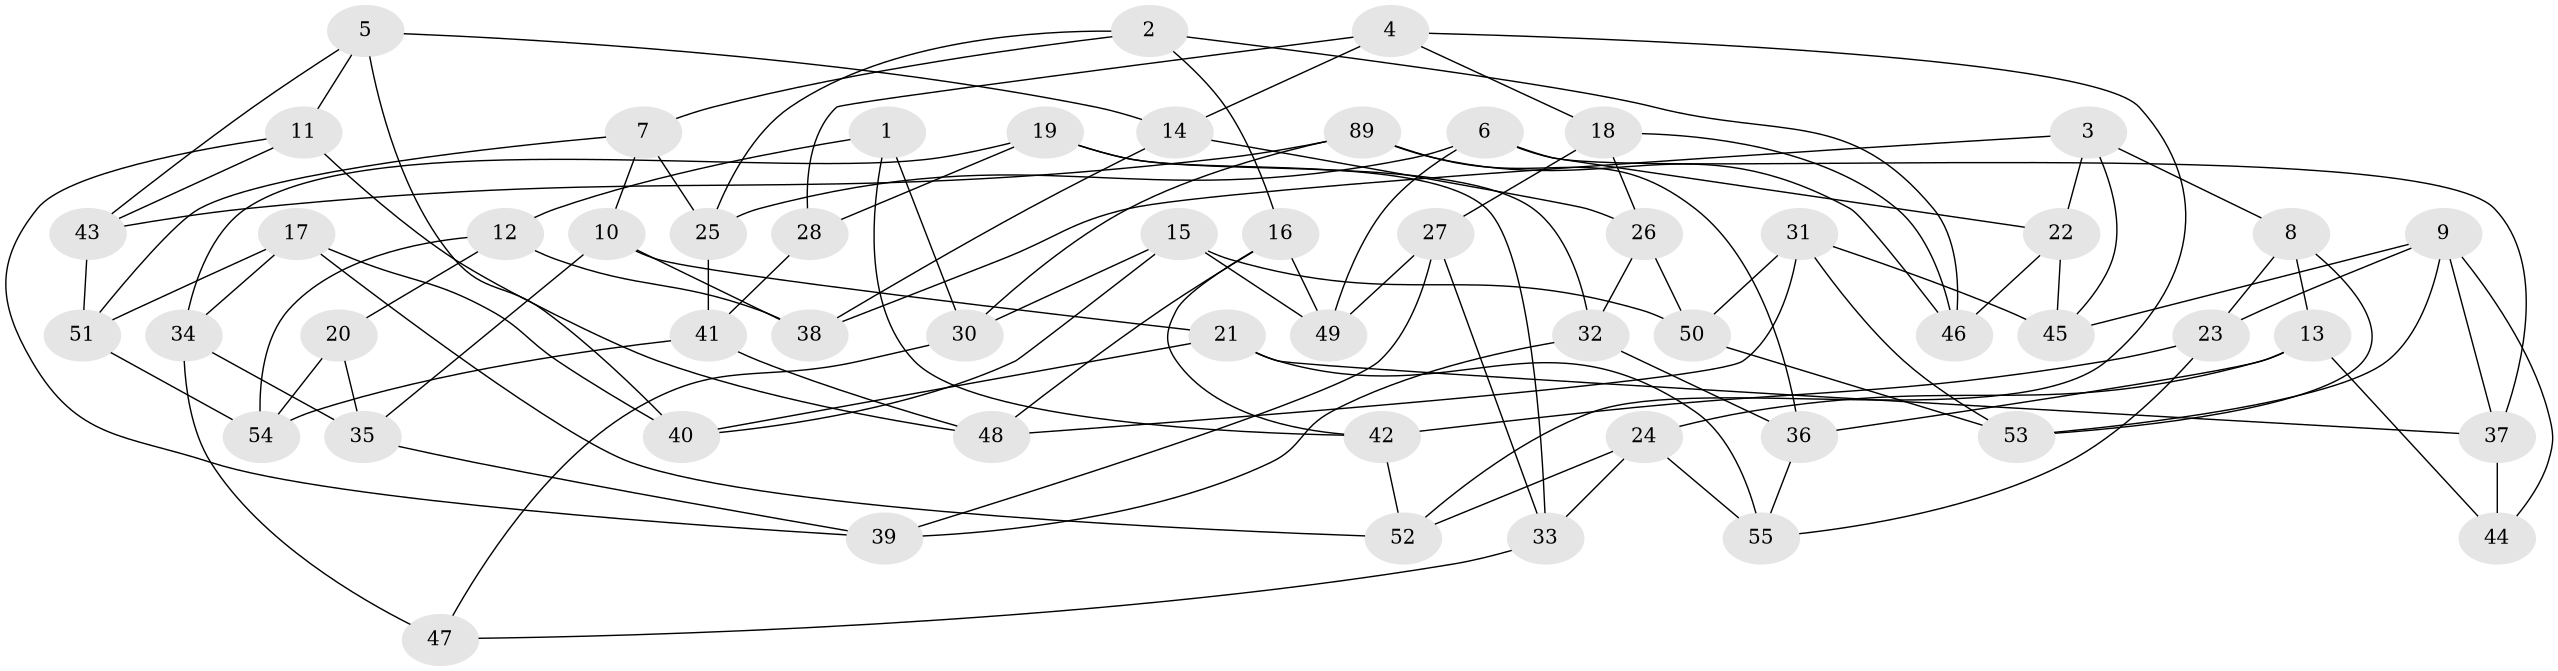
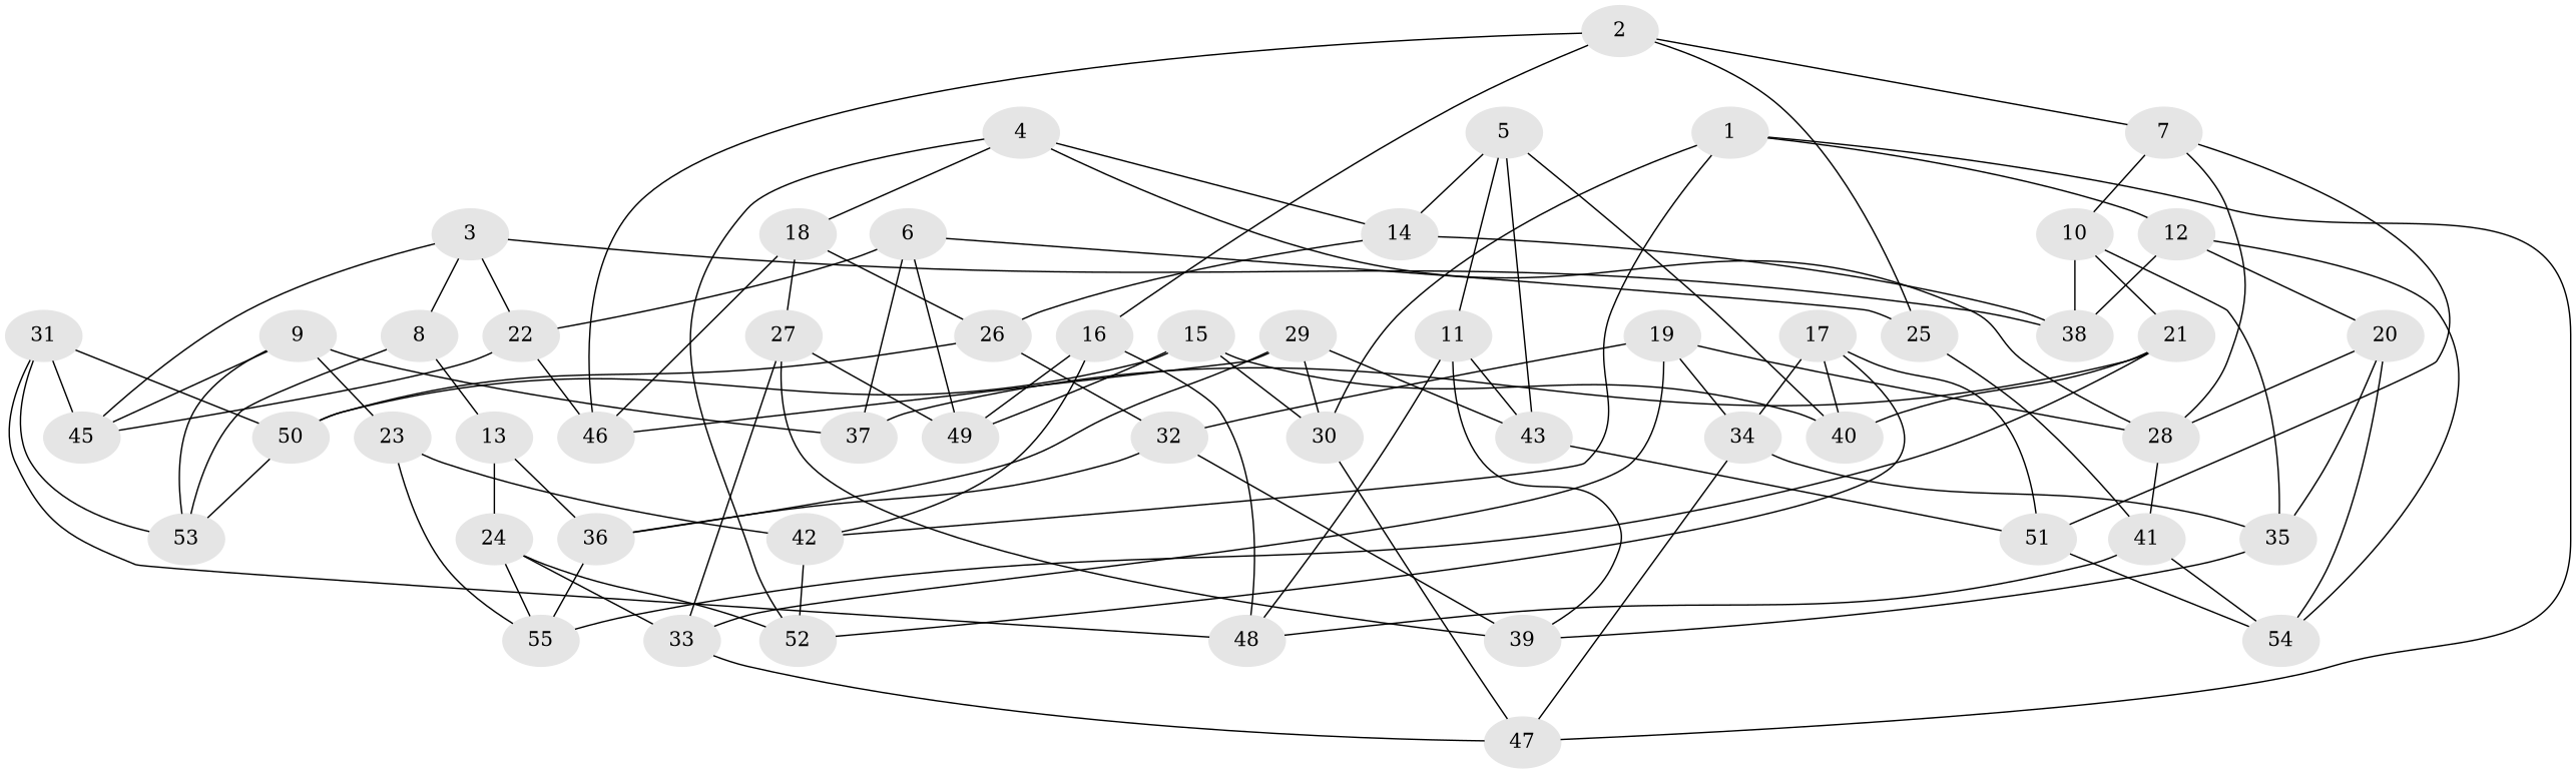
  graph {
    node [color=gray90 style=filled]
    1
    12
    30
    42
    47
    38
    20
    54
    52
    2
    7
    16
    25
    46
    10
    51
    49
    48
    41
    3
    8
    22
    45
    13
    23
    53
    4
    14
    18
    28
    26
    27
    5
    11
    40
    43
    39
    6
    37
-   44
    21
    35
    24
    36
    55
    9
    33
    50
    32
    15
    17
    34
    19
-   29 [label=89]
+   29
    31
    1 -- 12
    1 -- 30
    1 -- 42
+   1 -- 47
    12 -- 38
    12 -- 20
    12 -- 54
    30 -- 47
    42 -- 52
    20 -- 54
+   20 -- 28
    20 -- 35
    2 -- 7
    2 -- 16
    2 -- 25
    2 -- 46
-   7 -- 25
+   7 -- 28
    7 -- 10
    7 -- 51
    16 -- 42
    16 -- 49
    16 -- 48
    25 -- 41
    10 -- 38
    10 -- 21
    10 -- 35
    51 -- 54
    41 -- 54
    41 -- 48
    3 -- 38
    3 -- 8
    3 -- 22
    3 -- 45
    8 -- 13
-   8 -- 23
    8 -- 53
    22 -- 46
    22 -- 45
-   13 -- 44
    13 -- 24
    13 -- 36
    23 -- 42
    23 -- 55
    4 -- 52
    4 -- 14
    4 -- 18
    4 -- 28
    14 -- 38
    14 -- 26
    18 -- 46
    18 -- 26
    18 -- 27
    28 -- 41
    26 -- 50
    26 -- 32
    27 -- 49
    27 -- 39
    27 -- 33
    5 -- 14
    5 -- 11
    5 -- 40
    5 -- 43
    11 -- 48
    11 -- 43
    11 -- 39
    43 -- 51
    6 -- 25
    6 -- 49
    6 -- 22
    6 -- 37
-   37 -- 44
    21 -- 40
    21 -- 37
    21 -- 55
    35 -- 39
    24 -- 52
    24 -- 55
    24 -- 33
    36 -- 55
    9 -- 45
    9 -- 23
    9 -- 53
    9 -- 37
-   9 -- 44
    33 -- 47
    50 -- 53
    32 -- 39
    32 -- 36
    15 -- 30
    15 -- 49
    15 -- 40
    15 -- 50
    17 -- 52
    17 -- 51
    17 -- 40
    17 -- 34
    34 -- 47
    34 -- 35
    19 -- 28
    19 -- 33
    19 -- 32
    19 -- 34
    29 -- 30
    29 -- 46
    29 -- 43
    29 -- 36
    31 -- 48
    31 -- 45
    31 -- 53
    31 -- 50
  }
